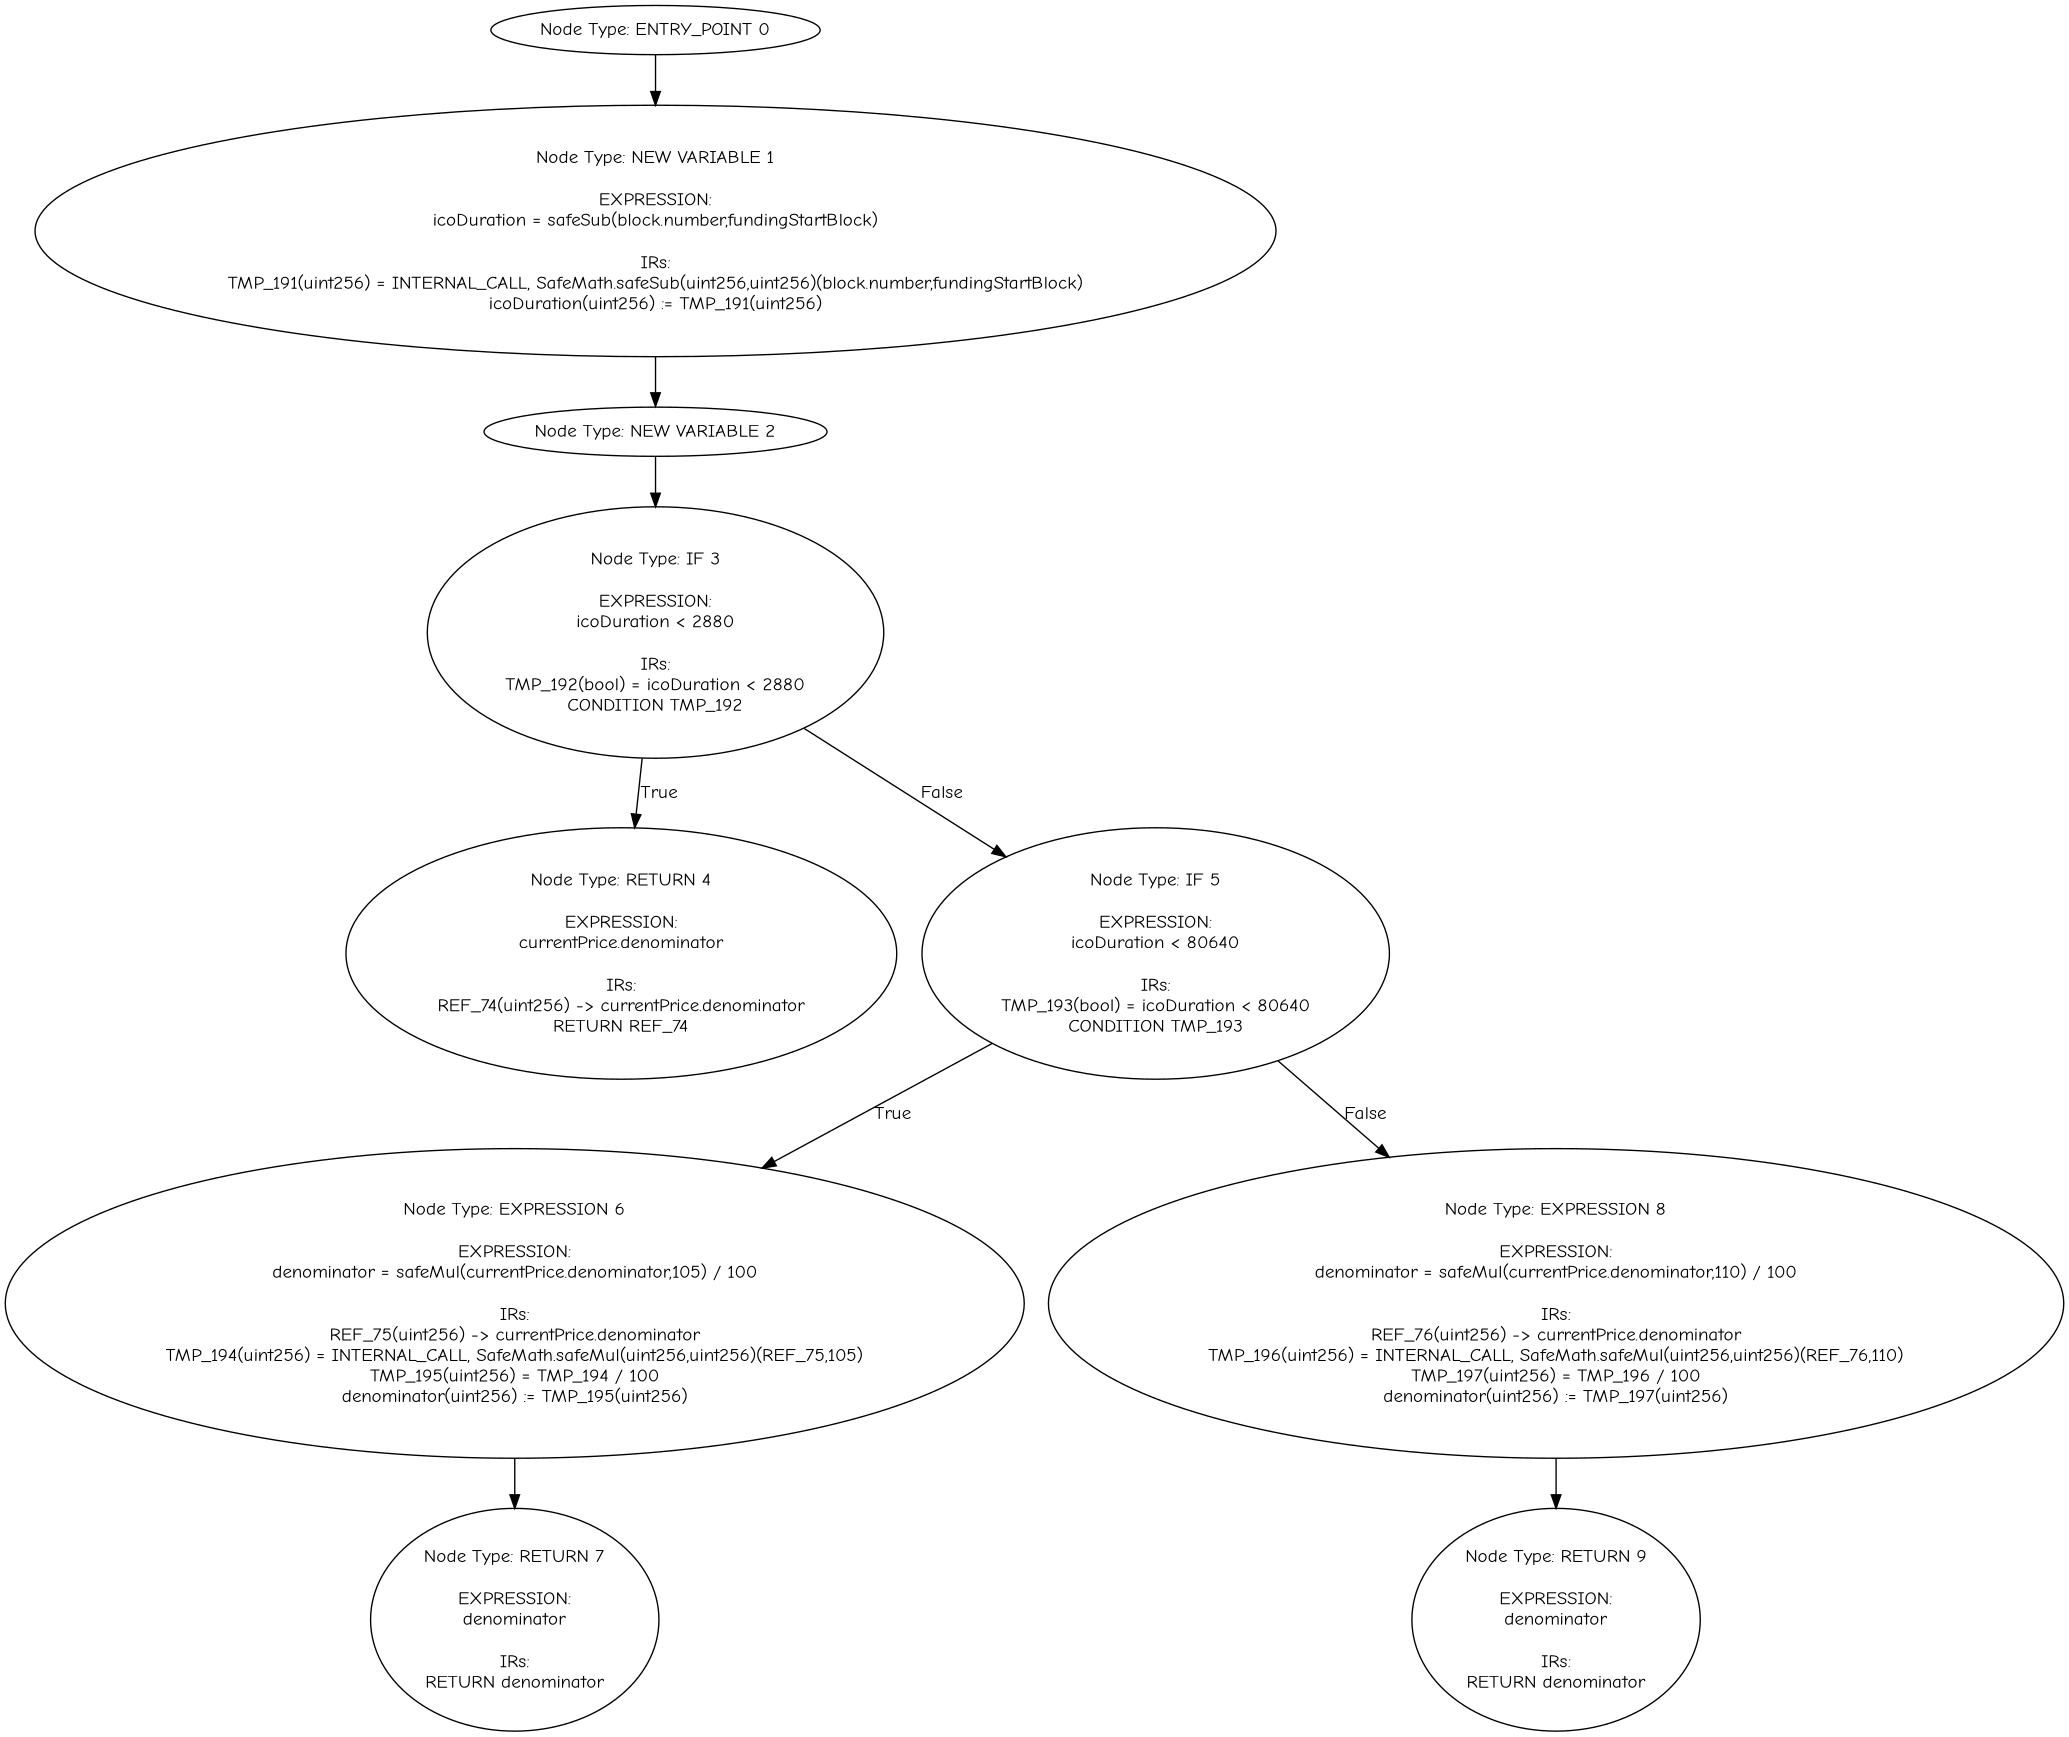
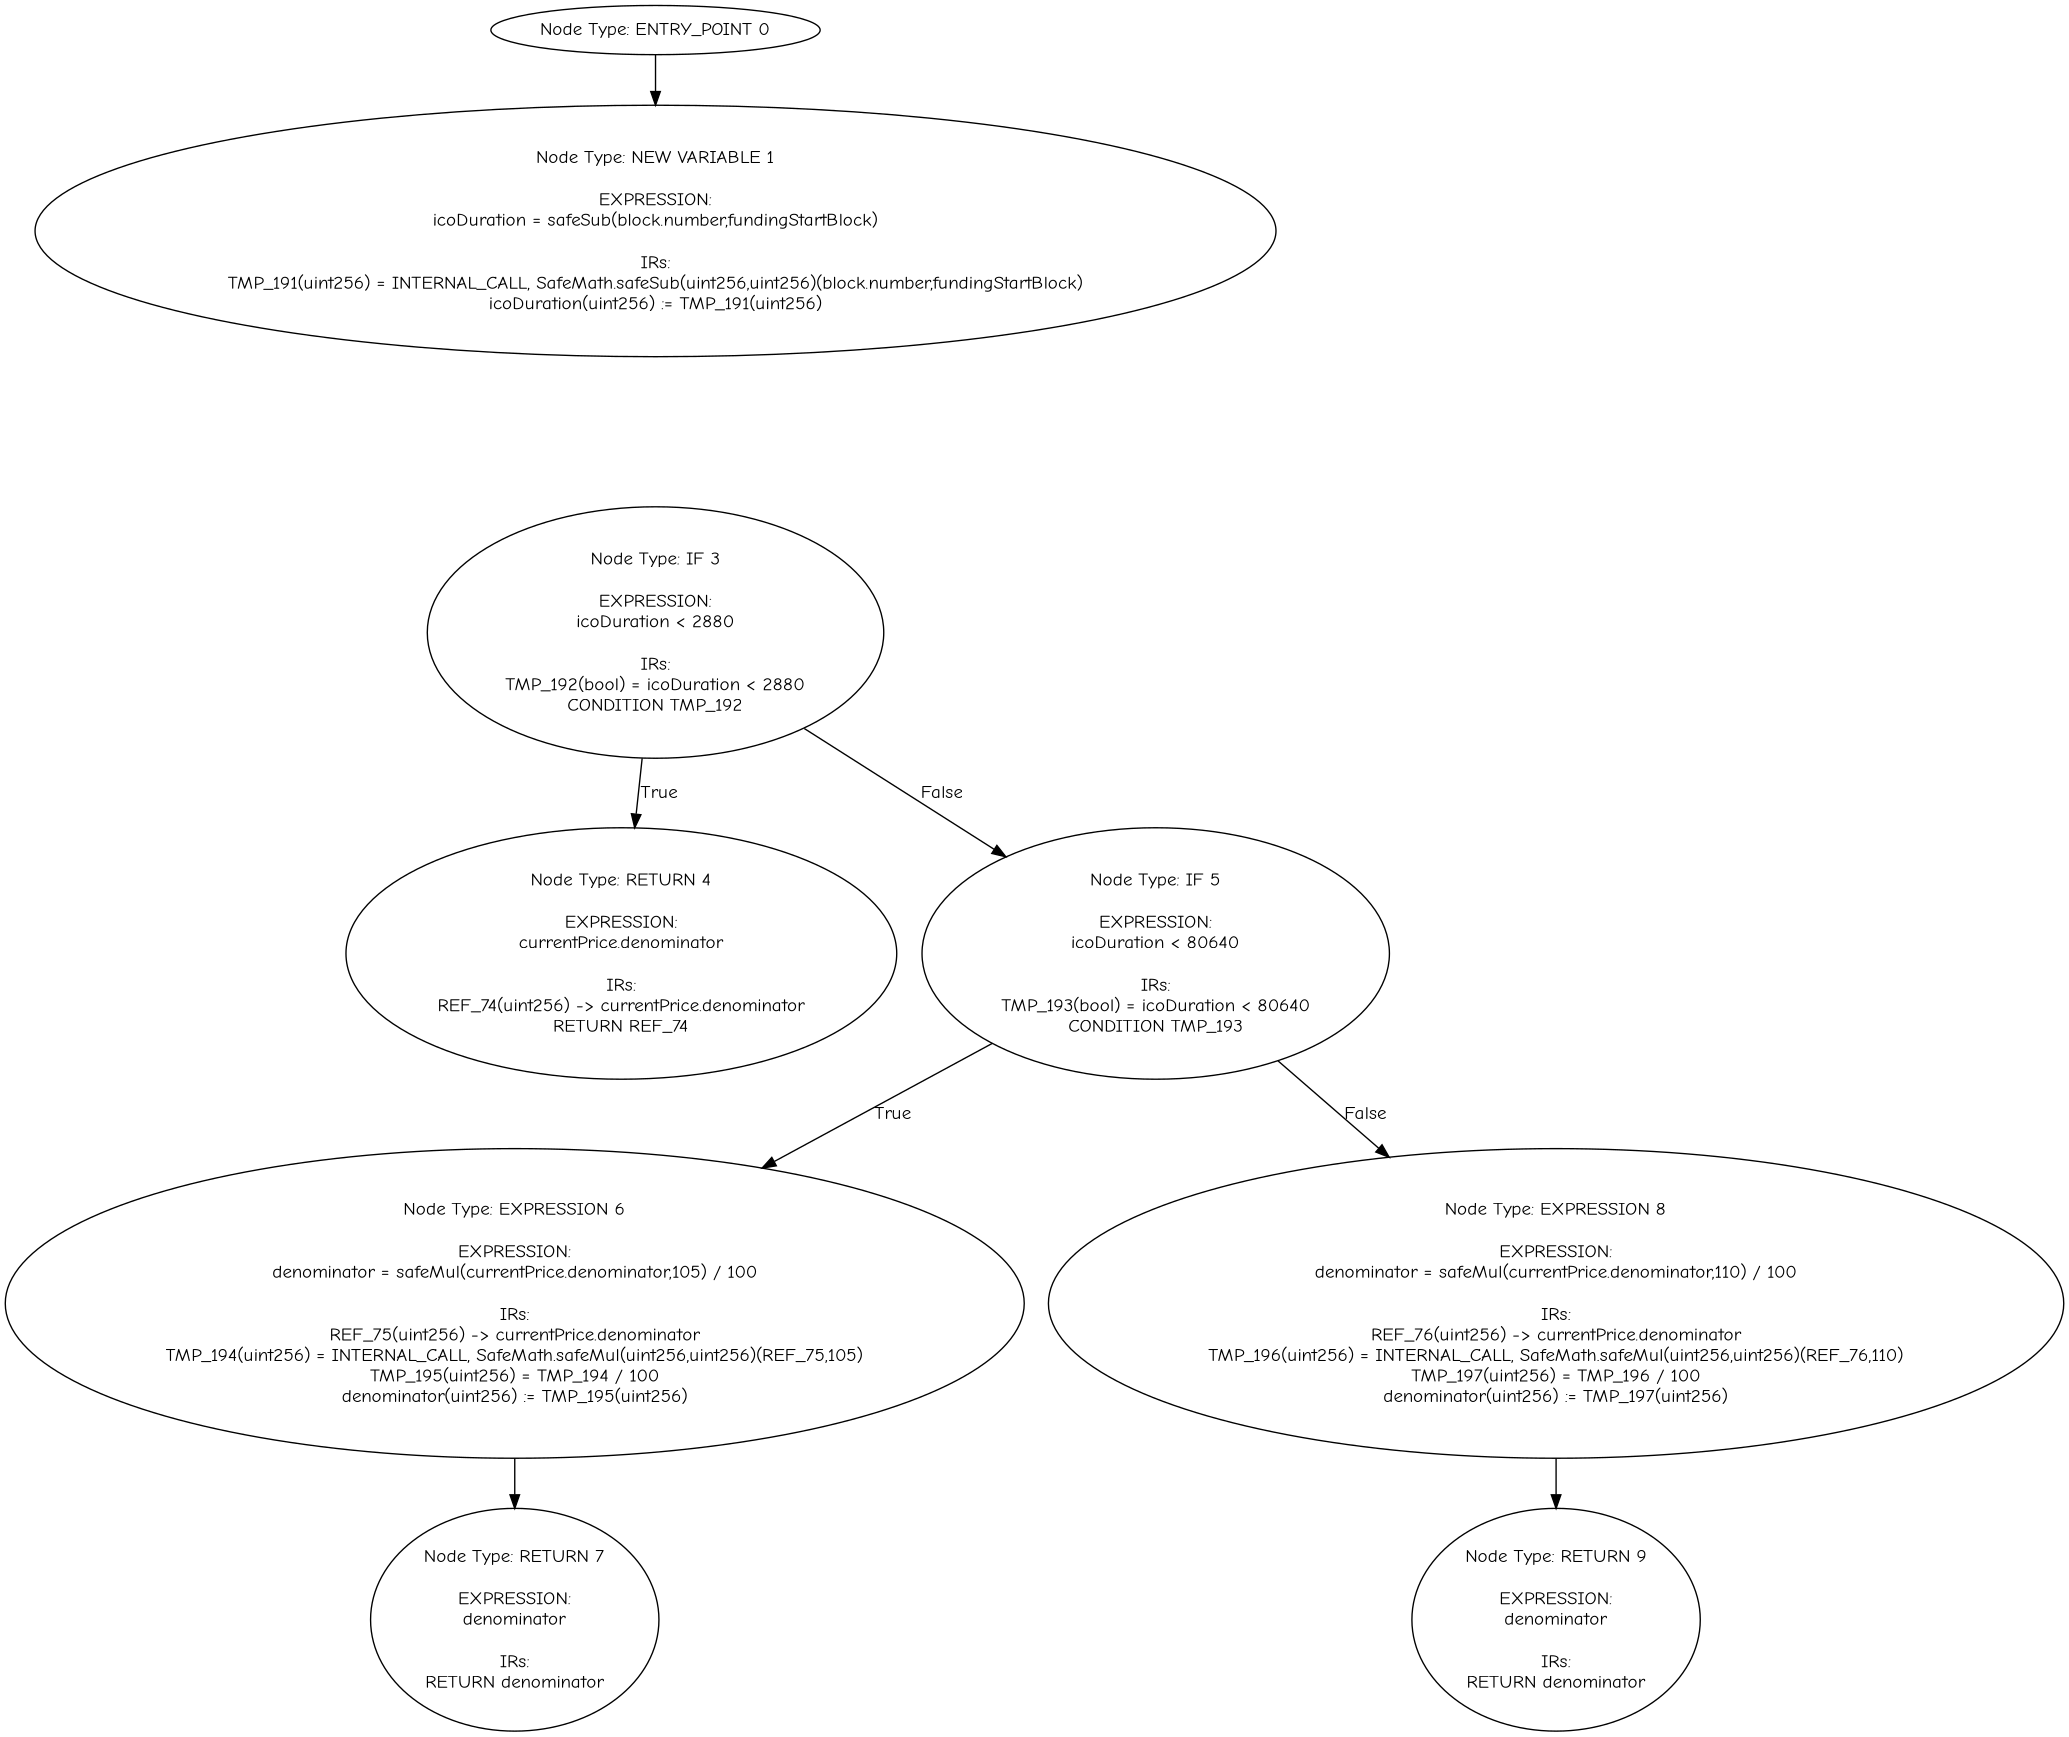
  digraph {
    fontname="Comic Neue"
    node [fontname="Comic Neue"]
    edge [fontname="Comic Neue"]
    n1 [label="Node Type: ENTRY_POINT 0\n"]
    n2 [label="Node Type: NEW VARIABLE 1\n\nEXPRESSION:\nicoDuration = safeSub(block.number,fundingStartBlock)\n\nIRs:\nTMP_191(uint256) = INTERNAL_CALL, SafeMath.safeSub(uint256,uint256)(block.number,fundingStartBlock)\nicoDuration(uint256) := TMP_191(uint256)"]
-   n3 [label="Node Type: NEW VARIABLE 2\n"]
    n4 [label="Node Type: IF 3\n\nEXPRESSION:\nicoDuration < 2880\n\nIRs:\nTMP_192(bool) = icoDuration < 2880\nCONDITION TMP_192"]
    n5 [label="Node Type: RETURN 4\n\nEXPRESSION:\ncurrentPrice.denominator\n\nIRs:\nREF_74(uint256) -> currentPrice.denominator\nRETURN REF_74"]
    n6 [label="Node Type: IF 5\n\nEXPRESSION:\nicoDuration < 80640\n\nIRs:\nTMP_193(bool) = icoDuration < 80640\nCONDITION TMP_193"]
    n7 [label="Node Type: EXPRESSION 6\n\nEXPRESSION:\ndenominator = safeMul(currentPrice.denominator,105) / 100\n\nIRs:\nREF_75(uint256) -> currentPrice.denominator\nTMP_194(uint256) = INTERNAL_CALL, SafeMath.safeMul(uint256,uint256)(REF_75,105)\nTMP_195(uint256) = TMP_194 / 100\ndenominator(uint256) := TMP_195(uint256)"]
    n8 [label="Node Type: EXPRESSION 8\n\nEXPRESSION:\ndenominator = safeMul(currentPrice.denominator,110) / 100\n\nIRs:\nREF_76(uint256) -> currentPrice.denominator\nTMP_196(uint256) = INTERNAL_CALL, SafeMath.safeMul(uint256,uint256)(REF_76,110)\nTMP_197(uint256) = TMP_196 / 100\ndenominator(uint256) := TMP_197(uint256)"]
    n9 [label="Node Type: RETURN 7\n\nEXPRESSION:\ndenominator\n\nIRs:\nRETURN denominator"]
    n10 [label="Node Type: RETURN 9\n\nEXPRESSION:\ndenominator\n\nIRs:\nRETURN denominator"]
    n1 -> n2
-   n2 -> n3
-   n3 -> n4
    n4 -> n5 [label=True]
    n4 -> n6 [label=False]
    n6 -> n7 [label=True]
    n6 -> n8 [label=False]
    n7 -> n9
    n8 -> n10
  }
